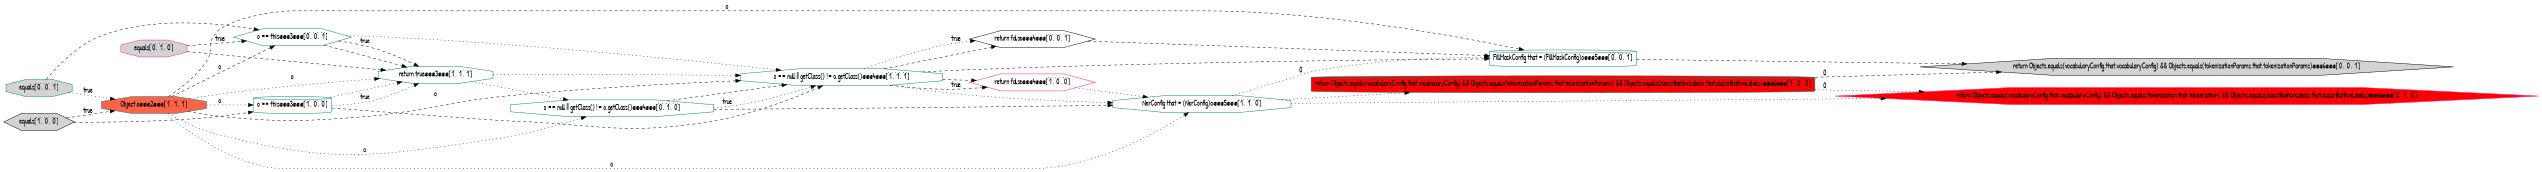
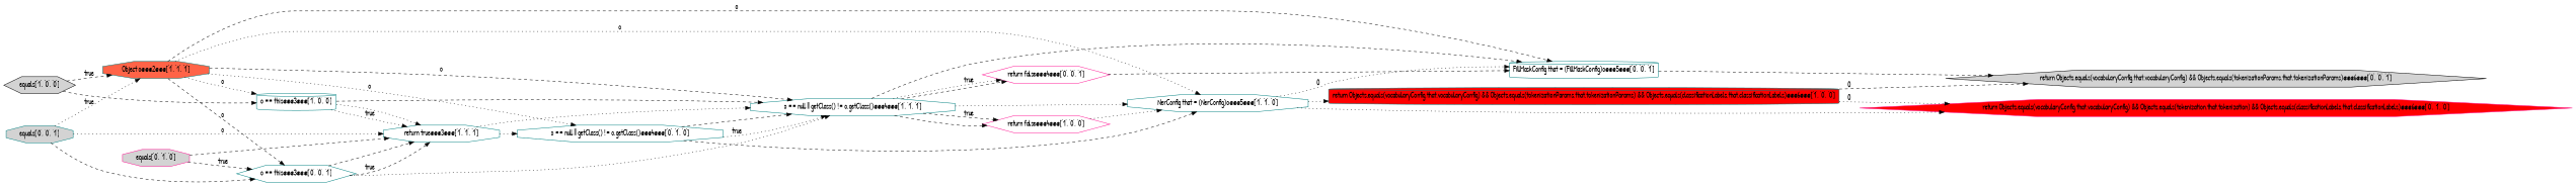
  digraph {
    fontname="Patrick Hand"
    rankdir=LR
    node [color=teal fillcolor=white fontname="Patrick Hand" shape=octagon style=filled]
    edge [fontname="Patrick Hand" style=dashed]
    n1 [color=black fillcolor=lightgray label="return Objects.equals(vocabularyConfig,that.vocabularyConfig) && Objects.equals(tokenizationParams,that.tokenizationParams)@@@6@@@['0', '0', '1']" shape=hexagon]
    n2 [label="FillMaskConfig that = (FillMaskConfig)o@@@5@@@['0', '0', '1']" shape=cylinder]
    n3 [label="o == this@@@3@@@['0', '0', '1']" shape=hexagon]
    n4 [label="return true@@@3@@@['1', '1', '1']"]
    n5 [label="o == null || getClass() != o.getClass()@@@4@@@['1', '1', '1']"]
    n6 [label="o == null || getClass() != o.getClass()@@@4@@@['0', '1', '0']"]
    n7 [label="NerConfig that = (NerConfig)o@@@5@@@['1', '1', '0']"]
    n8 [color=deeppink label="return false@@@4@@@['1', '0', '0']" shape=hexagon]
-   n9 [color=black label="return false@@@4@@@['0', '0', '1']" shape=hexagon]
+   n9 [color=deeppink label="return false@@@4@@@['0', '0', '1']" shape=hexagon]
    n10 [color=deeppink fillcolor=red label="return Objects.equals(vocabularyConfig,that.vocabularyConfig) && Objects.equals(tokenization,that.tokenization) && Objects.equals(classificationLabels,that.classificationLabels)@@@6@@@['0', '1', '0']" shape=hexagon]
    n11 [fillcolor=red label="return Objects.equals(vocabularyConfig,that.vocabularyConfig) && Objects.equals(tokenizationParams,that.tokenizationParams) && Objects.equals(classificationLabels,that.classificationLabels)@@@6@@@['1', '0', '0']" shape=cylinder]
    n12 [color=black fillcolor=lightgray label="equals['1', '0', '0']" shape=hexagon]
    n13 [label="o == this@@@3@@@['1', '0', '0']" shape=cylinder]
    n14 [fillcolor=tomato label="Object o@@@2@@@['1', '1', '1']"]
    n15 [fillcolor=lightgray label="equals['0', '0', '1']"]
    n16 [color=deeppink fillcolor=lightgray label="equals['0', '1', '0']"]
    n2 -> n1
    n3 -> n4 [label=true]
    n3 -> n4
    n3 -> n5 [style=dotted]
    n4 -> n5 [style=dotted]
    n4 -> n6 [style=dotted]
    n5 -> n2
    n5 -> n7 [style=dotted]
    n5 -> n8
    n5 -> n8 [label=true]
    n5 -> n9 [label=true style=dotted]
    n5 -> n9
    n6 -> n5 [label=true style=dotted]
    n6 -> n5
    n6 -> n7
    n7 -> n2 [label=0 style=dotted]
    n7 -> n10 [style=dotted]
    n7 -> n11 [style=dotted]
    n8 -> n7 [style=dotted]
    n9 -> n2
    n11 -> n1 [label=0]
    n11 -> n10 [label=0 style=dotted]
    n12 -> n13
    n12 -> n14 [label=true]
    n13 -> n4 [label=true style=dotted]
    n13 -> n4 [style=dotted]
    n13 -> n5
    n14 -> n2 [label=o]
    n14 -> n3 [label=o]
-   n14 -> n4 [label=o style=dotted]
+   n15 -> n4 [label=o style=dotted]
    n14 -> n5 [label=o]
    n14 -> n6 [label=o style=dotted]
    n14 -> n7 [label=o style=dotted]
    n14 -> n13 [label=o style=dotted]
    n15 -> n3
    n15 -> n14 [label=true style=dotted]
    n16 -> n3 [label=true]
    n16 -> n4
  }
